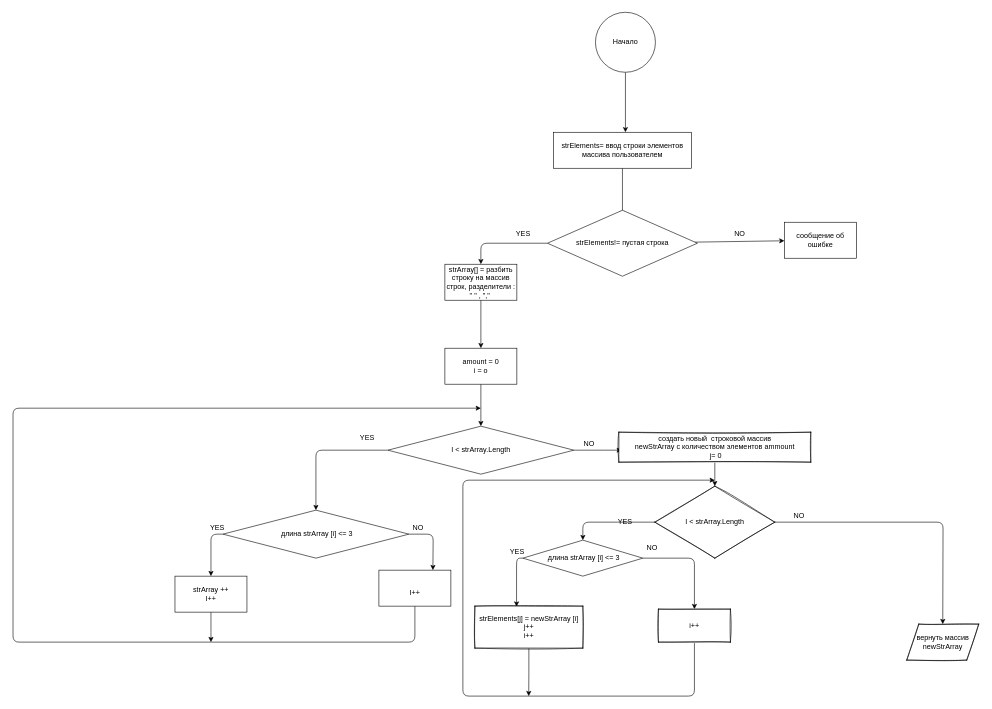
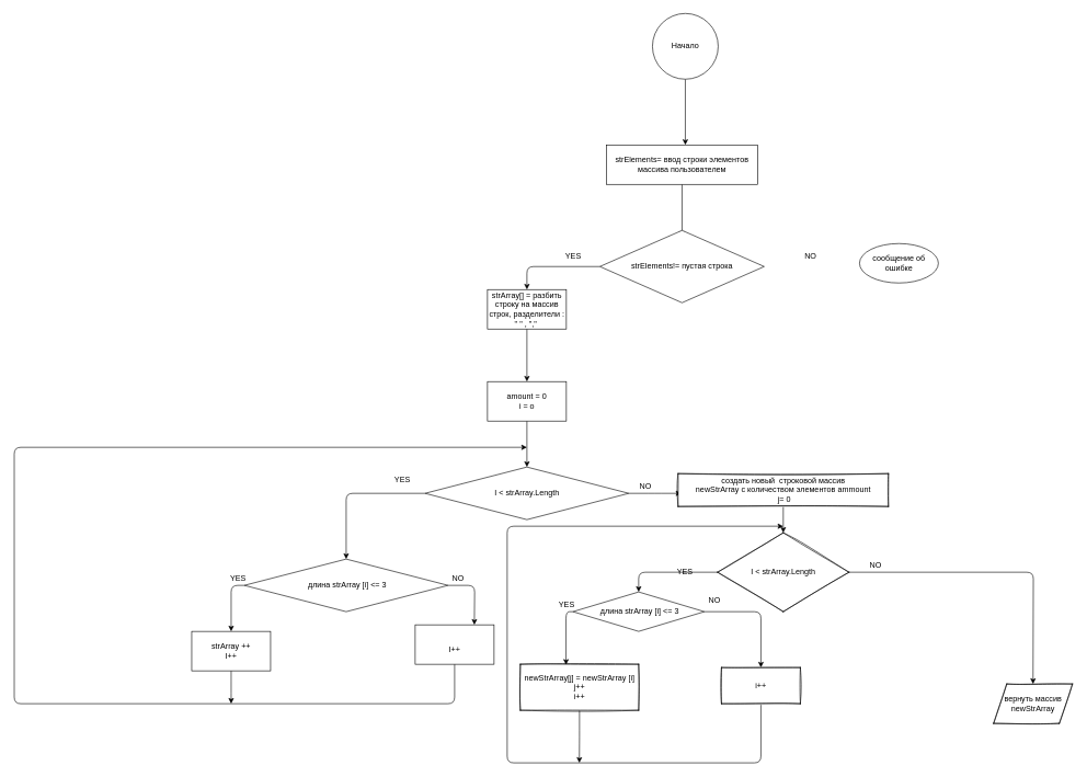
  <mxCell id="0" />
  <mxCell id="1" parent="0" />
  <mxCell id="2" value="" style="edgeStyle=none;html=1;" edge="1" parent="1" source="3"><mxGeometry relative="1" as="geometry"><mxPoint x="1041.8" y="220" as="targetPoint" /></mxGeometry></mxCell>
  <mxCell id="3" value="Начало" style="ellipse;whiteSpace=wrap;html=1;aspect=fixed;" vertex="1" parent="1"><mxGeometry x="991.8" y="20" width="100" height="100" as="geometry" /></mxCell>
  <mxCell id="4" value="" style="edgeStyle=none;html=1;" edge="1" parent="1" source="5"><mxGeometry relative="1" as="geometry"><mxPoint x="1036.8" y="360" as="targetPoint" /></mxGeometry></mxCell>
  <mxCell id="5" value="strElements= ввод строки элементов массива пользователем" style="rounded=0;whiteSpace=wrap;html=1;" vertex="1" parent="1"><mxGeometry x="921.8" y="220" width="230" height="60" as="geometry" /></mxCell>
- <mxCell id="6" value="" style="edgeStyle=none;html=1;" edge="1" parent="1" source="8" target="9"><mxGeometry relative="1" as="geometry" /></mxCell>
  <mxCell id="7" style="edgeStyle=orthogonalEdgeStyle;html=1;exitX=0;exitY=0.5;exitDx=0;exitDy=0;entryX=0.5;entryY=0;entryDx=0;entryDy=0;" edge="1" parent="1" source="8" target="12"><mxGeometry relative="1" as="geometry" /></mxCell>
  <mxCell id="8" value="&lt;span&gt;strElements!= пустая строка&lt;/span&gt;" style="rhombus;whiteSpace=wrap;html=1;" vertex="1" parent="1"><mxGeometry x="911.8" y="350" width="250" height="110" as="geometry" /></mxCell>
- <mxCell id="9" value="сообщение об ошибке" style="whiteSpace=wrap;html=1;" vertex="1" parent="1"><mxGeometry x="1306.8" y="370" width="120" height="60" as="geometry" /></mxCell>
+ <mxCell id="9" value="сообщение об ошибке" style="ellipse;whiteSpace=wrap;html=1;" vertex="1" parent="1"><mxGeometry x="1306.8" y="370" width="120" height="60" as="geometry" /></mxCell>
  <mxCell id="10" value="NO" style="text;html=1;align=center;verticalAlign=middle;resizable=0;points=[];autosize=1;strokeColor=none;fillColor=none;" vertex="1" parent="1"><mxGeometry x="1216.8" y="380" width="30" height="20" as="geometry" /></mxCell>
  <mxCell id="11" value="" style="edgeStyle=orthogonalEdgeStyle;html=1;" edge="1" parent="1" source="12" target="15"><mxGeometry relative="1" as="geometry" /></mxCell>
  <mxCell id="12" value="strArray[] = разбить строку на массив строк, разделители : &quot; &quot; , &quot;,&quot;&amp;nbsp;" style="rounded=0;whiteSpace=wrap;html=1;" vertex="1" parent="1"><mxGeometry x="740.8" y="440" width="120" height="60" as="geometry" /></mxCell>
  <mxCell id="13" value="YES" style="text;html=1;align=center;verticalAlign=middle;resizable=0;points=[];autosize=1;strokeColor=none;fillColor=none;" vertex="1" parent="1"><mxGeometry x="850.8" y="380" width="40" height="20" as="geometry" /></mxCell>
  <mxCell id="14" value="" style="edgeStyle=orthogonalEdgeStyle;html=1;" edge="1" parent="1" source="15" target="18"><mxGeometry relative="1" as="geometry" /></mxCell>
  <mxCell id="15" value="amount = 0&lt;br&gt;i = o" style="rounded=0;whiteSpace=wrap;html=1;" vertex="1" parent="1"><mxGeometry x="740.8" y="580" width="120" height="60" as="geometry" /></mxCell>
  <mxCell id="16" value="" style="edgeStyle=orthogonalEdgeStyle;html=1;" edge="1" parent="1" source="18"><mxGeometry relative="1" as="geometry"><mxPoint x="1035.8" y="750" as="targetPoint" /></mxGeometry></mxCell>
  <mxCell id="17" style="edgeStyle=orthogonalEdgeStyle;html=1;exitX=0;exitY=0.5;exitDx=0;exitDy=0;" edge="1" parent="1" source="18" target="21"><mxGeometry relative="1" as="geometry" /></mxCell>
  <mxCell id="18" value="I &amp;lt; strArray.Length" style="rhombus;whiteSpace=wrap;html=1;rounded=0;" vertex="1" parent="1"><mxGeometry x="645.8" y="710" width="310" height="80" as="geometry" /></mxCell>
  <mxCell id="19" style="edgeStyle=orthogonalEdgeStyle;html=1;exitX=0;exitY=0.5;exitDx=0;exitDy=0;entryX=0.5;entryY=0;entryDx=0;entryDy=0;" edge="1" parent="1" source="21" target="26"><mxGeometry relative="1" as="geometry" /></mxCell>
  <mxCell id="20" style="edgeStyle=orthogonalEdgeStyle;html=1;" edge="1" parent="1" source="21"><mxGeometry relative="1" as="geometry"><mxPoint x="720.8" y="950" as="targetPoint" /></mxGeometry></mxCell>
  <mxCell id="21" value="&amp;nbsp;длина strArray [i] &amp;lt;= 3" style="rhombus;whiteSpace=wrap;html=1;rounded=0;" vertex="1" parent="1"><mxGeometry x="370.8" y="850" width="310" height="80" as="geometry" /></mxCell>
  <mxCell id="22" value="YES" style="text;html=1;align=center;verticalAlign=middle;resizable=0;points=[];autosize=1;strokeColor=none;fillColor=none;" vertex="1" parent="1"><mxGeometry x="590.8" y="720" width="40" height="20" as="geometry" /></mxCell>
  <mxCell id="23" value="" style="edgeStyle=orthogonalEdgeStyle;html=1;" edge="1" parent="1" source="24" target="34"><mxGeometry relative="1" as="geometry" /></mxCell>
  <mxCell id="24" value="создать новый&amp;nbsp; строковой массив&lt;br&gt;newStrArray c количеством элементов ammount&lt;br&gt;&amp;nbsp;j= 0" style="rounded=0;whiteSpace=wrap;html=1;sketch=1;" vertex="1" parent="1"><mxGeometry x="1030.8" y="720" width="320" height="50" as="geometry" /></mxCell>
  <mxCell id="25" style="edgeStyle=orthogonalEdgeStyle;html=1;" edge="1" parent="1" source="26"><mxGeometry relative="1" as="geometry"><mxPoint x="350.8" y="1070" as="targetPoint" /></mxGeometry></mxCell>
  <mxCell id="26" value="strArray ++&lt;br&gt;I++" style="rounded=0;whiteSpace=wrap;html=1;" vertex="1" parent="1"><mxGeometry x="290.8" y="960" width="120" height="60" as="geometry" /></mxCell>
  <mxCell id="27" value="YES" style="text;html=1;align=center;verticalAlign=middle;resizable=0;points=[];autosize=1;strokeColor=none;fillColor=none;" vertex="1" parent="1"><mxGeometry x="340.8" y="870" width="40" height="20" as="geometry" /></mxCell>
  <mxCell id="28" style="edgeStyle=orthogonalEdgeStyle;html=1;" edge="1" parent="1" source="29"><mxGeometry relative="1" as="geometry"><mxPoint x="800.8" y="680" as="targetPoint" /><Array as="points"><mxPoint x="690.8" y="1070" /><mxPoint x="20.8" y="1070" /><mxPoint x="20.8" y="680" /></Array></mxGeometry></mxCell>
  <mxCell id="29" value="&lt;br&gt;I++" style="rounded=0;whiteSpace=wrap;html=1;" vertex="1" parent="1"><mxGeometry x="630.8" y="950" width="120" height="60" as="geometry" /></mxCell>
  <mxCell id="30" value="NO" style="text;html=1;align=center;verticalAlign=middle;resizable=0;points=[];autosize=1;strokeColor=none;fillColor=none;" vertex="1" parent="1"><mxGeometry x="680.8" y="870" width="30" height="20" as="geometry" /></mxCell>
  <mxCell id="31" value="NO" style="text;html=1;align=center;verticalAlign=middle;resizable=0;points=[];autosize=1;strokeColor=none;fillColor=none;" vertex="1" parent="1"><mxGeometry x="965.8" y="730" width="30" height="20" as="geometry" /></mxCell>
  <mxCell id="32" style="edgeStyle=orthogonalEdgeStyle;html=1;exitX=0;exitY=0.5;exitDx=0;exitDy=0;entryX=0.5;entryY=0;entryDx=0;entryDy=0;" edge="1" parent="1" source="34" target="37"><mxGeometry relative="1" as="geometry" /></mxCell>
  <mxCell id="33" style="edgeStyle=orthogonalEdgeStyle;html=1;" edge="1" parent="1" source="34"><mxGeometry relative="1" as="geometry"><mxPoint x="1570.8" y="1040" as="targetPoint" /></mxGeometry></mxCell>
  <mxCell id="34" value="I &amp;lt; strArray.Length" style="rhombus;whiteSpace=wrap;html=1;rounded=0;sketch=1;" vertex="1" parent="1"><mxGeometry x="1090.8" y="810" width="200" height="120" as="geometry" /></mxCell>
  <mxCell id="35" style="edgeStyle=orthogonalEdgeStyle;html=1;exitX=1;exitY=0.5;exitDx=0;exitDy=0;entryX=0.5;entryY=0;entryDx=0;entryDy=0;" edge="1" parent="1" source="37" target="41"><mxGeometry relative="1" as="geometry" /></mxCell>
  <mxCell id="36" style="edgeStyle=orthogonalEdgeStyle;html=1;exitX=0;exitY=0.5;exitDx=0;exitDy=0;entryX=0.386;entryY=0.011;entryDx=0;entryDy=0;entryPerimeter=0;" edge="1" parent="1" source="37" target="44"><mxGeometry relative="1" as="geometry" /></mxCell>
  <mxCell id="37" value="&amp;nbsp;длина strArray [i] &amp;lt;= 3" style="rhombus;whiteSpace=wrap;html=1;rounded=0;" vertex="1" parent="1"><mxGeometry x="870.8" y="900" width="200" height="60" as="geometry" /></mxCell>
  <mxCell id="38" value="YES" style="text;html=1;align=center;verticalAlign=middle;resizable=0;points=[];autosize=1;strokeColor=none;fillColor=none;" vertex="1" parent="1"><mxGeometry x="1020.8" y="860" width="40" height="20" as="geometry" /></mxCell>
  <mxCell id="39" value="NO" style="text;html=1;align=center;verticalAlign=middle;resizable=0;points=[];autosize=1;strokeColor=none;fillColor=none;" vertex="1" parent="1"><mxGeometry x="1070.8" y="903" width="30" height="20" as="geometry" /></mxCell>
  <mxCell id="40" style="edgeStyle=orthogonalEdgeStyle;html=1;exitX=0.5;exitY=1;exitDx=0;exitDy=0;" edge="1" parent="1" source="41"><mxGeometry relative="1" as="geometry"><mxPoint x="1190.8" y="800" as="targetPoint" /><Array as="points"><mxPoint x="1156.8" y="1160" /><mxPoint x="770.8" y="1160" /><mxPoint x="770.8" y="800" /></Array></mxGeometry></mxCell>
  <mxCell id="41" value="i++" style="rounded=0;whiteSpace=wrap;html=1;sketch=1;" vertex="1" parent="1"><mxGeometry x="1096.8" y="1015" width="120" height="55" as="geometry" /></mxCell>
  <mxCell id="42" value="YES" style="text;html=1;align=center;verticalAlign=middle;resizable=0;points=[];autosize=1;strokeColor=none;fillColor=none;" vertex="1" parent="1"><mxGeometry x="840.8" y="910" width="40" height="20" as="geometry" /></mxCell>
  <mxCell id="43" style="edgeStyle=orthogonalEdgeStyle;html=1;exitX=0.5;exitY=1;exitDx=0;exitDy=0;" edge="1" parent="1" source="44"><mxGeometry relative="1" as="geometry"><mxPoint x="880.55" y="1160" as="targetPoint" /></mxGeometry></mxCell>
- <mxCell id="44" value="strElements[j] = newStrArray [i]&lt;br&gt;j++&lt;br&gt;i++" style="rounded=0;whiteSpace=wrap;html=1;sketch=1;" vertex="1" parent="1"><mxGeometry x="790.8" y="1010" width="180" height="70" as="geometry" /></mxCell>
+ <mxCell id="44" value="newStrArray[j] = newStrArray [i]&lt;br&gt;j++&lt;br&gt;i++" style="rounded=0;whiteSpace=wrap;html=1;sketch=1;" vertex="1" parent="1"><mxGeometry x="790.8" y="1010" width="180" height="70" as="geometry" /></mxCell>
  <mxCell id="45" value="NO" style="text;html=1;align=center;verticalAlign=middle;resizable=0;points=[];autosize=1;strokeColor=none;fillColor=none;" vertex="1" parent="1"><mxGeometry x="1315.8" y="850" width="30" height="20" as="geometry" /></mxCell>
  <mxCell id="46" value="вернуть массив&lt;br&gt;newStrArray" style="shape=parallelogram;perimeter=parallelogramPerimeter;whiteSpace=wrap;html=1;fixedSize=1;sketch=1;" vertex="1" parent="1"><mxGeometry x="1510.8" y="1040" width="120" height="60" as="geometry" /></mxCell>
